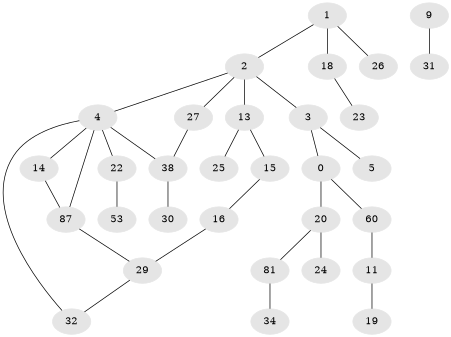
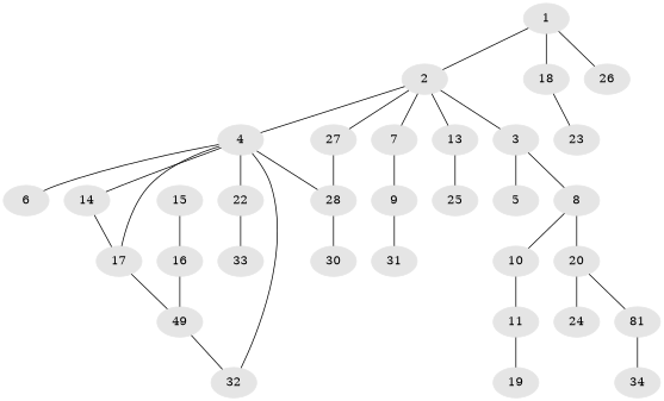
  graph {
    node [color=gray90 style=filled]
    edge [weight=1.0]
    1
    2
    18
    26
    3
    4
+   7
    13
    27
    23
    5
-   8 [label=0]
+   8
+   6
    14
-   17 [label=87]
+   17
    22
-   28 [label=38]
+   28
    32
    9
    15
    25
-   10 [label=60]
+   10
    20
-   29
-   33 [label=53]
+   29 [label=49]
+   33
    30
    31
    11
    n29 [label=81]
    24
    19
    16
    34
    1 -- 2
    1 -- 18
    1 -- 26
    2 -- 3
    2 -- 4
+   2 -- 7
    2 -- 13
    2 -- 27
    18 -- 23
    3 -- 5
    3 -- 8
+   4 -- 6
    4 -- 14
    4 -- 17
    4 -- 22
    4 -- 28
    4 -- 32
-   13 -- 15
+   7 -- 9
    13 -- 25
    27 -- 28
    8 -- 10
    8 -- 20 [weight=2.0]
    14 -- 17
    17 -- 29
    22 -- 33
    28 -- 30
    9 -- 31
    15 -- 16
    10 -- 11
    20 -- n29
    20 -- 24
    29 -- 32
    11 -- 19
    n29 -- 34
    16 -- 29 [weight=2.0]
  }
